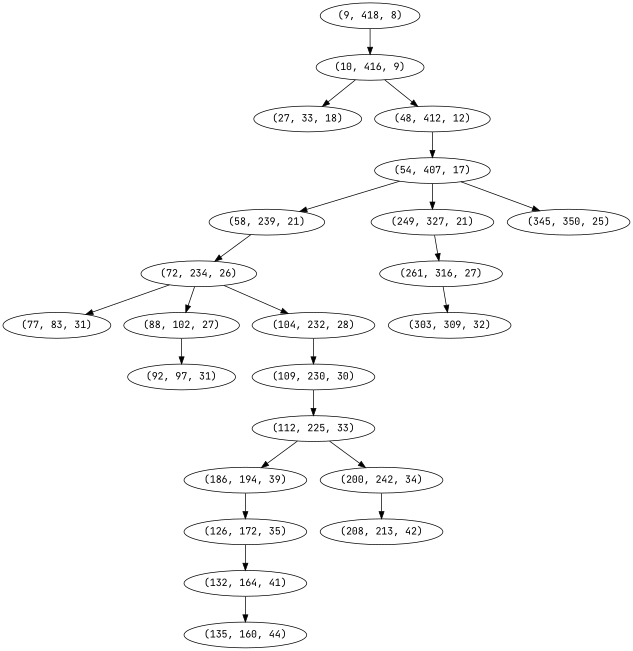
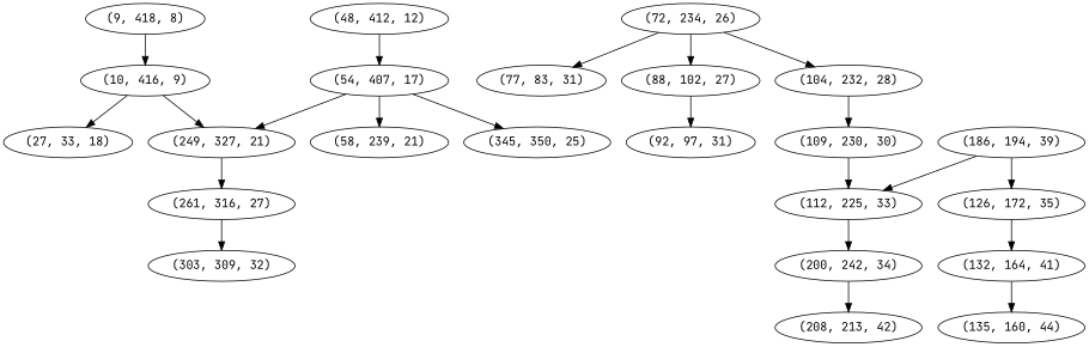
  digraph {
    fontname="JetBrains Mono"
    node [fontname="JetBrains Mono"]
    edge [fontname="JetBrains Mono"]
    "(9, 418, 8)"
    "(10, 416, 9)"
    "(27, 33, 18)"
    "(48, 412, 12)"
    "(54, 407, 17)"
    "(58, 239, 21)"
    "(249, 327, 21)"
    "(345, 350, 25)"
    "(72, 234, 26)"
    "(261, 316, 27)"
    "(77, 83, 31)"
    "(88, 102, 27)"
    "(104, 232, 28)"
    "(92, 97, 31)"
    "(109, 230, 30)"
    "(112, 225, 33)"
    "(186, 194, 39)"
    n18 [label="(200, 242, 34)"]
    "(126, 172, 35)"
    "(132, 164, 41)"
    "(208, 213, 42)"
    "(135, 160, 44)"
    "(303, 309, 32)"
    "(9, 418, 8)" -> "(10, 416, 9)"
    "(10, 416, 9)" -> "(27, 33, 18)"
-   "(10, 416, 9)" -> "(48, 412, 12)"
+   "(10, 416, 9)" -> "(249, 327, 21)"
    "(48, 412, 12)" -> "(54, 407, 17)"
    "(54, 407, 17)" -> "(58, 239, 21)"
    "(54, 407, 17)" -> "(249, 327, 21)"
    "(54, 407, 17)" -> "(345, 350, 25)"
-   "(58, 239, 21)" -> "(72, 234, 26)"
    "(249, 327, 21)" -> "(261, 316, 27)"
    "(72, 234, 26)" -> "(77, 83, 31)"
    "(72, 234, 26)" -> "(88, 102, 27)"
    "(72, 234, 26)" -> "(104, 232, 28)"
    "(261, 316, 27)" -> "(303, 309, 32)"
    "(88, 102, 27)" -> "(92, 97, 31)"
    "(104, 232, 28)" -> "(109, 230, 30)"
    "(109, 230, 30)" -> "(112, 225, 33)"
-   "(112, 225, 33)" -> "(186, 194, 39)"
+   "(186, 194, 39)" -> "(112, 225, 33)"
    "(112, 225, 33)" -> n18
    "(186, 194, 39)" -> "(126, 172, 35)"
    n18 -> "(208, 213, 42)"
    "(126, 172, 35)" -> "(132, 164, 41)"
    "(132, 164, 41)" -> "(135, 160, 44)"
  }
